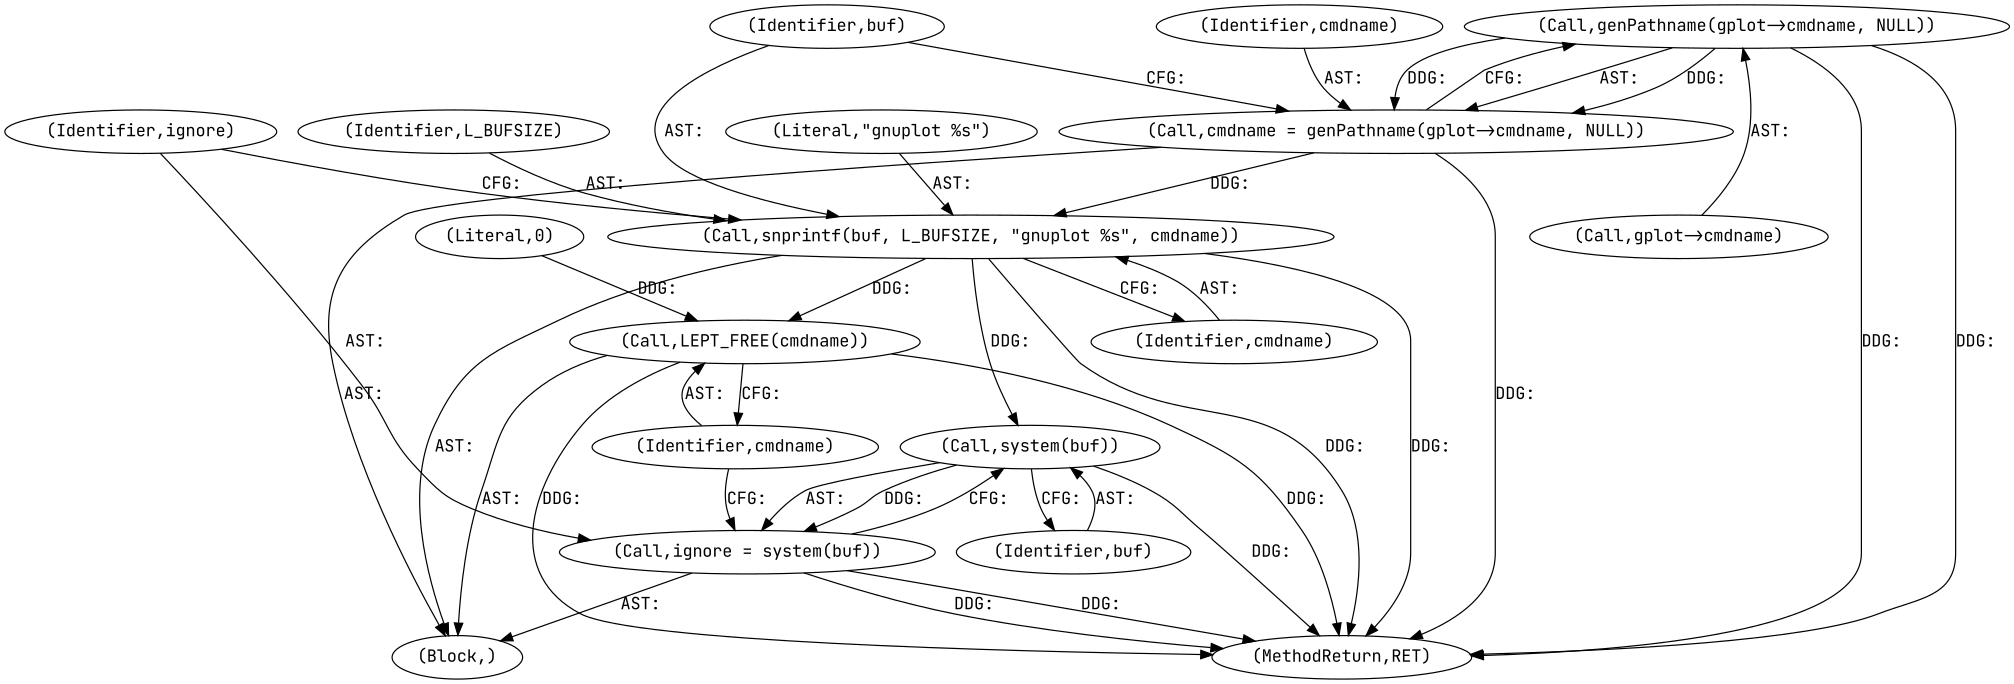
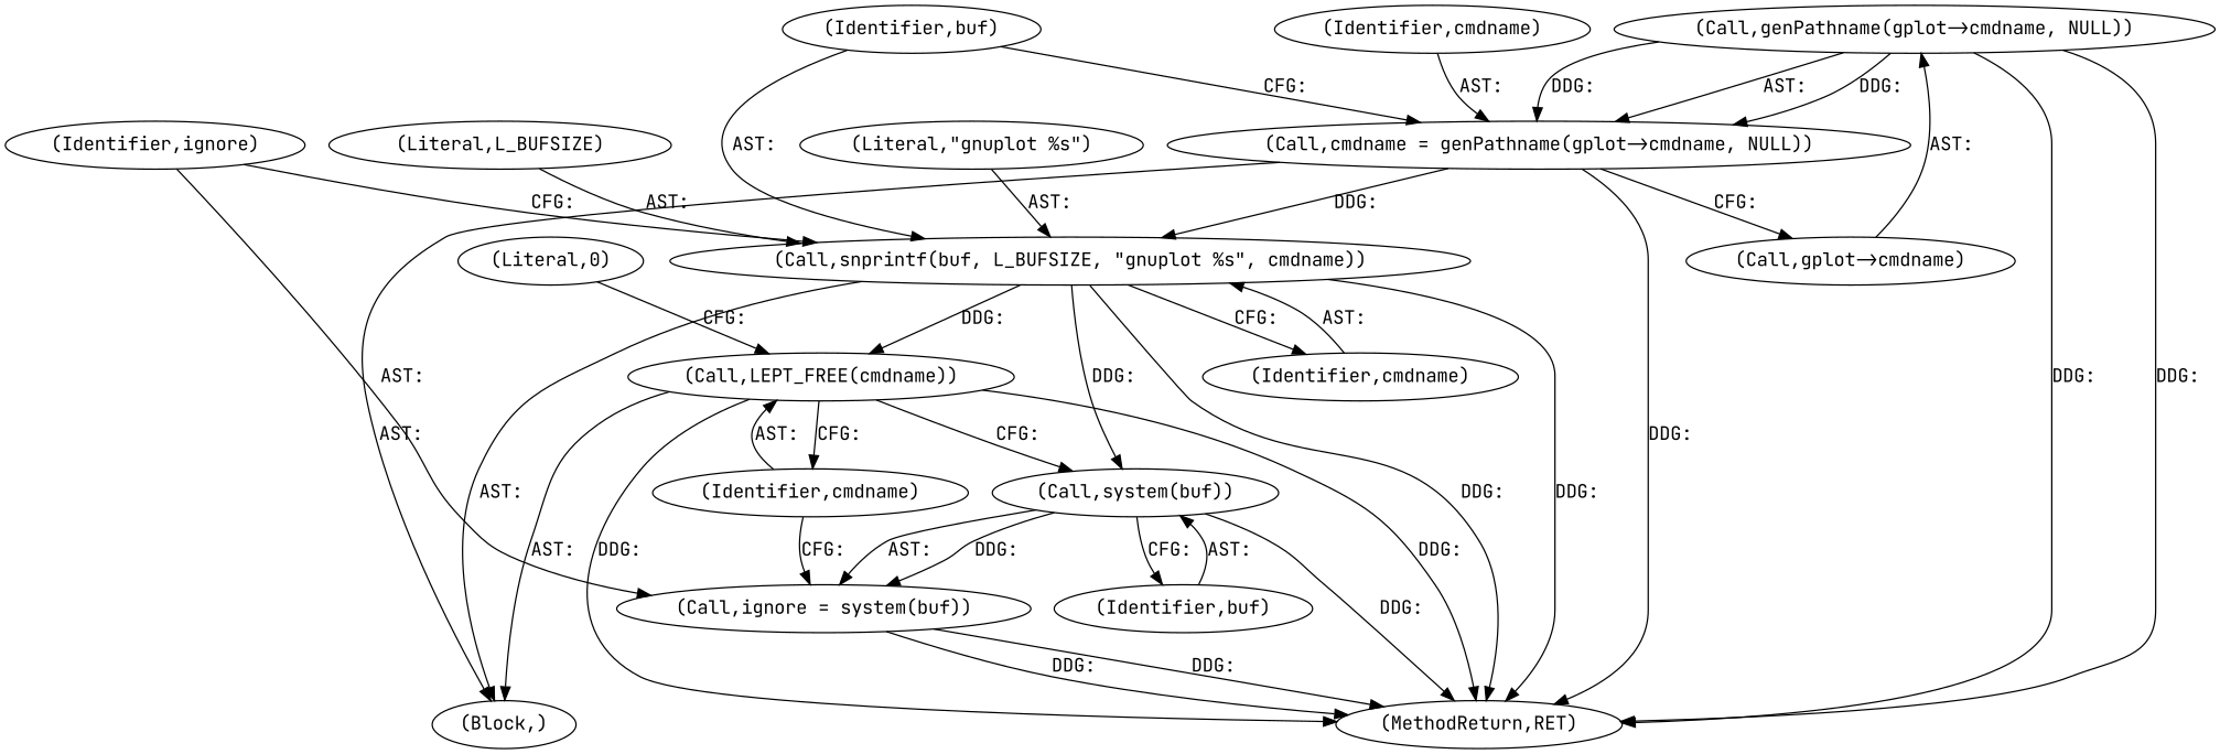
  digraph {
    fontname="JetBrains Mono"
    node [fontname="JetBrains Mono"]
    edge [fontname="JetBrains Mono"]
    n1 [label="(Call,genPathname(gplot->cmdname, NULL))"]
    n2 [label="(Call,cmdname = genPathname(gplot->cmdname, NULL))"]
    n3 [label="(MethodReturn,RET)"]
    n4 [label="(Call,snprintf(buf, L_BUFSIZE, \"gnuplot %s\", cmdname))"]
    n5 [label="(Block,)"]
    n6 [label="(Call,system(buf))"]
    n7 [label="(Call,LEPT_FREE(cmdname))"]
    n8 [label="(Identifier,cmdname)"]
    n9 [label="(Call,ignore = system(buf))"]
    n10 [label="(Identifier,buf)"]
    n11 [label="(Identifier,cmdname)"]
    n12 [label="(Call,gplot->cmdname)"]
    n13 [label="(Identifier,buf)"]
    n14 [label="(Identifier,ignore)"]
    n15 [label="(Literal,\"gnuplot %s\")"]
    n16 [label="(Literal,0)"]
    n17 [label="(Identifier,cmdname)"]
-   n18 [label="(Identifier,L_BUFSIZE)"]
+   n18 [label="(Literal,L_BUFSIZE)"]
    n1 -> n2 [label="AST: "]
    n1 -> n2 [label="DDG: "]
    n1 -> n2 [label="DDG: "]
    n1 -> n3 [label="DDG: "]
    n1 -> n3 [label="DDG: "]
-   n2 -> n1 [label="CFG: "]
+   n2 -> n12 [label="CFG: "]
    n2 -> n3 [label="DDG: "]
    n2 -> n4 [label="DDG: "]
    n2 -> n5 [label="AST: "]
    n4 -> n3 [label="DDG: "]
    n4 -> n3 [label="DDG: "]
    n4 -> n5 [label="AST: "]
    n4 -> n6 [label="DDG: "]
    n4 -> n7 [label="DDG: "]
    n4 -> n8 [label="CFG: "]
    n6 -> n3 [label="DDG: "]
    n6 -> n9 [label="AST: "]
    n6 -> n9 [label="DDG: "]
    n6 -> n10 [label="CFG: "]
    n7 -> n3 [label="DDG: "]
    n7 -> n3 [label="DDG: "]
    n7 -> n5 [label="AST: "]
    n7 -> n11 [label="CFG: "]
    n8 -> n4 [label="AST: "]
    n9 -> n3 [label="DDG: "]
    n9 -> n3 [label="DDG: "]
-   n9 -> n5 [label="AST: "]
-   n9 -> n6 [label="CFG: "]
+   n7 -> n6 [label="CFG: "]
    n10 -> n6 [label="AST: "]
    n11 -> n7 [label="AST: "]
    n11 -> n9 [label="CFG: "]
    n12 -> n1 [label="AST: "]
    n13 -> n2 [label="CFG: "]
    n13 -> n4 [label="AST: "]
    n14 -> n4 [label="CFG: "]
    n14 -> n9 [label="AST: "]
    n15 -> n4 [label="AST: "]
-   n16 -> n7 [label="DDG: "]
+   n16 -> n7 [label="CFG: "]
    n17 -> n2 [label="AST: "]
    n18 -> n4 [label="AST: "]
  }
